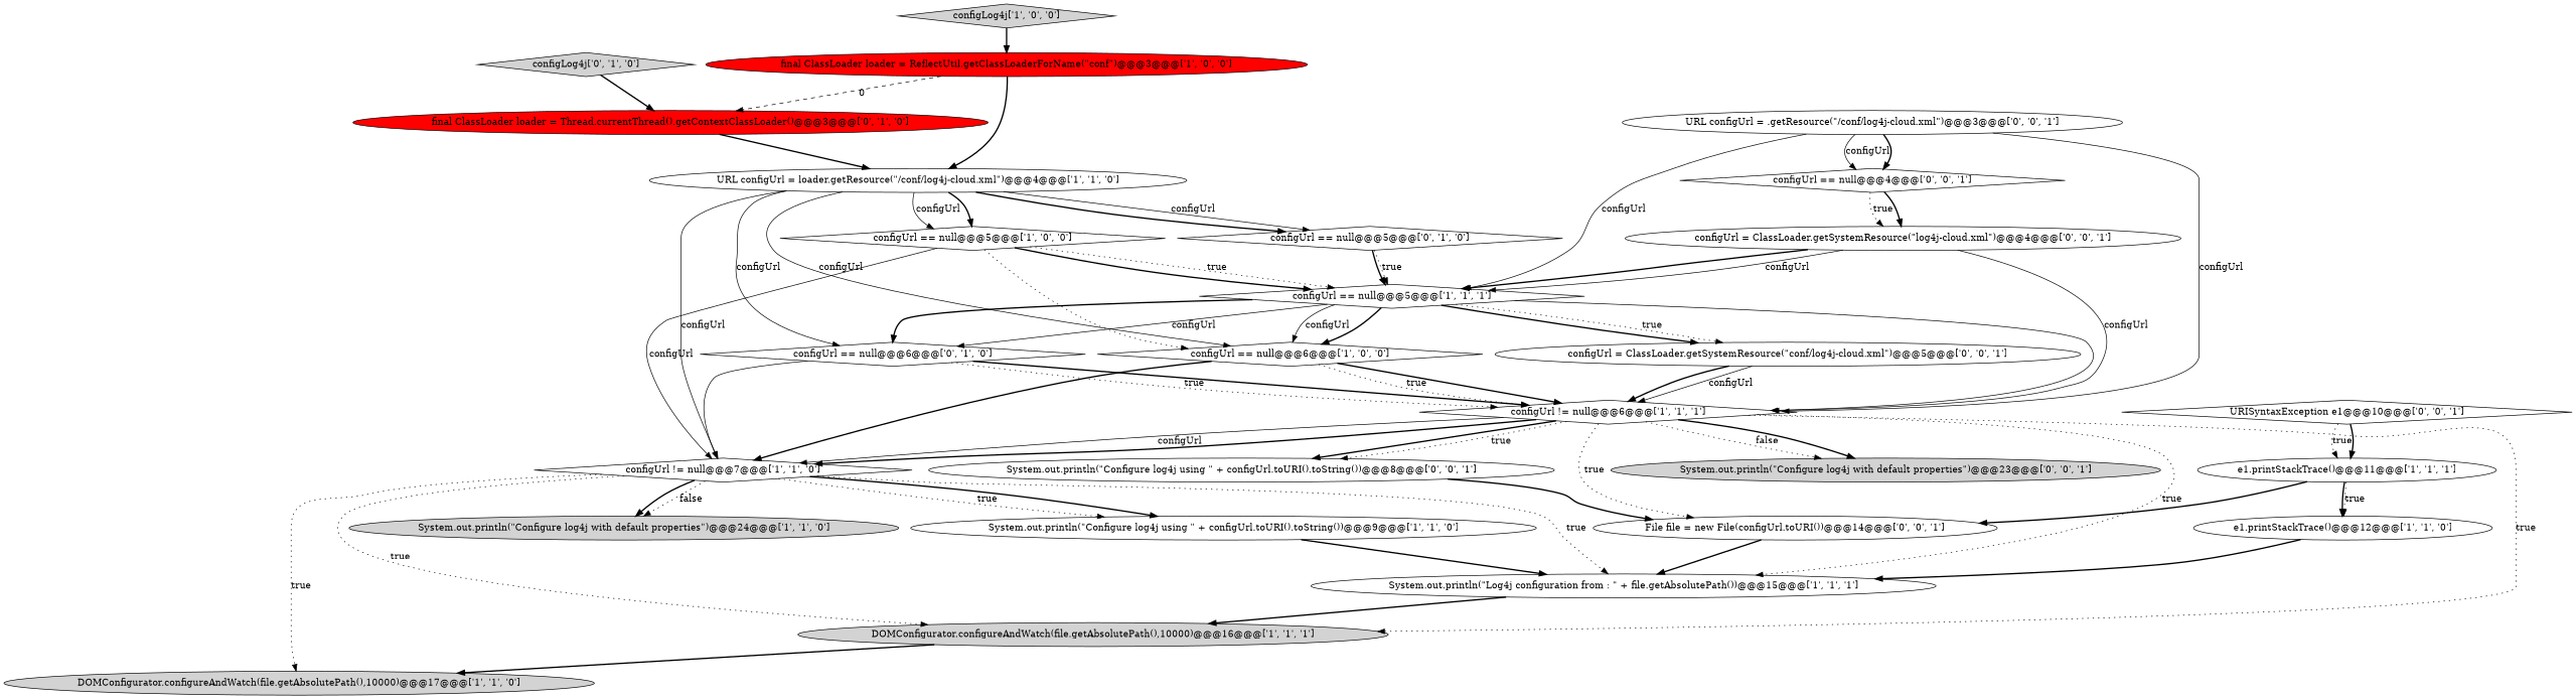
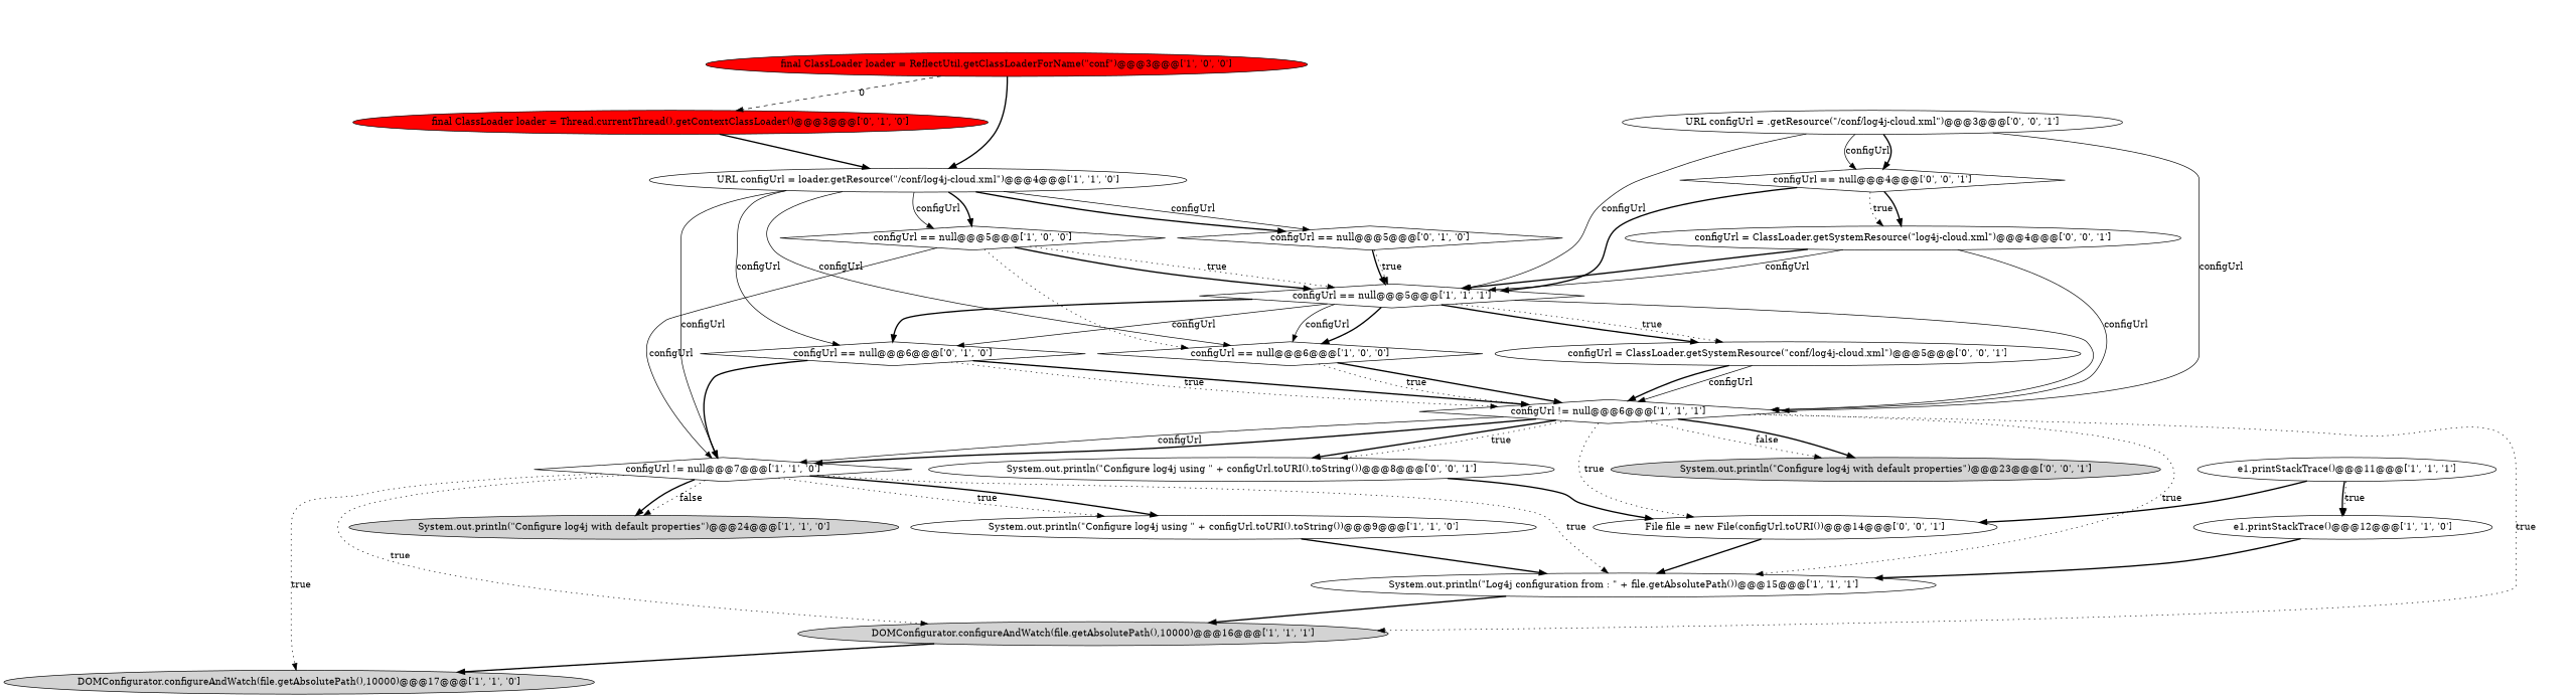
  digraph {
    node [fillcolor=white shape=ellipse style=filled]
    edge [style=bold]
    n1 [fillcolor=lightgray label="System.out.println(\"Configure log4j with default properties\")@@@24@@@['1', '1', '0']"]
    n2 [label="URL configUrl = .getResource(\"/conf/log4j-cloud.xml\")@@@3@@@['0', '0', '1']"]
    n3 [label="configUrl == null@@@5@@@['1', '1', '1']" shape=diamond]
    n4 [label="configUrl != null@@@6@@@['1', '1', '1']" shape=diamond]
    n5 [label="configUrl == null@@@4@@@['0', '0', '1']" shape=diamond]
    n6 [label="configUrl == null@@@6@@@['0', '1', '0']" shape=diamond]
    n7 [label="configUrl == null@@@6@@@['1', '0', '0']" shape=diamond]
    n8 [label="configUrl = ClassLoader.getSystemResource(\"conf/log4j-cloud.xml\")@@@5@@@['0', '0', '1']"]
    n9 [label="System.out.println(\"Log4j configuration from : \" + file.getAbsolutePath())@@@15@@@['1', '1', '1']"]
    n10 [fillcolor=lightgray label="DOMConfigurator.configureAndWatch(file.getAbsolutePath(),10000)@@@16@@@['1', '1', '1']"]
    n11 [label="System.out.println(\"Configure log4j using \" + configUrl.toURI().toString())@@@8@@@['0', '0', '1']"]
    n12 [label="File file = new File(configUrl.toURI())@@@14@@@['0', '0', '1']"]
    n13 [label="configUrl != null@@@7@@@['1', '1', '0']" shape=diamond]
    n14 [fillcolor=lightgray label="System.out.println(\"Configure log4j with default properties\")@@@23@@@['0', '0', '1']"]
    n15 [label="configUrl = ClassLoader.getSystemResource(\"log4j-cloud.xml\")@@@4@@@['0', '0', '1']"]
    n16 [fillcolor=lightgray label="DOMConfigurator.configureAndWatch(file.getAbsolutePath(),10000)@@@17@@@['1', '1', '0']"]
-   n17 [fillcolor=lightgray label="configLog4j['1', '0', '0']" shape=diamond]
    n18 [fillcolor=red label="final ClassLoader loader = ReflectUtil.getClassLoaderForName(\"conf\")@@@3@@@['1', '0', '0']"]
    n19 [label="URL configUrl = loader.getResource(\"/conf/log4j-cloud.xml\")@@@4@@@['1', '1', '0']"]
    n20 [fillcolor=red label="final ClassLoader loader = Thread.currentThread().getContextClassLoader()@@@3@@@['0', '1', '0']"]
    n21 [label="configUrl == null@@@5@@@['0', '1', '0']" shape=diamond]
    n22 [label="configUrl == null@@@5@@@['1', '0', '0']" shape=diamond]
    n23 [label="System.out.println(\"Configure log4j using \" + configUrl.toURI().toString())@@@9@@@['1', '1', '0']"]
-   n24 [label="URISyntaxException e1@@@10@@@['0', '0', '1']" shape=diamond]
    n25 [label="e1.printStackTrace()@@@11@@@['1', '1', '1']"]
    n26 [label="e1.printStackTrace()@@@12@@@['1', '1', '0']"]
-   n27 [fillcolor=lightgray label="configLog4j['0', '1', '0']" shape=diamond]
    n2 -> n3 [label=configUrl style=solid]
    n2 -> n4 [label=configUrl style=solid]
    n2 -> n5 [label=configUrl style=solid]
    n2 -> n5
    n3 -> n4 [style=solid]
    n3 -> n6
    n3 -> n6 [label=configUrl style=solid]
    n3 -> n7
    n3 -> n7 [label=configUrl style=solid]
    n3 -> n8
    n3 -> n8 [label=true style=dotted]
    n4 -> n9 [label=true style=dotted]
    n4 -> n10 [label=true style=dotted]
    n4 -> n11
    n4 -> n11 [label=true style=dotted]
    n4 -> n12 [label=true style=dotted]
    n4 -> n13 [label=configUrl style=solid]
    n4 -> n13
    n4 -> n14 [label=false style=dotted]
    n4 -> n14
+   n5 -> n3
    n5 -> n15 [label=true style=dotted]
    n5 -> n15
    n6 -> n4
    n6 -> n4 [label=true style=dotted]
-   n6 -> n13 [style=solid]
+   n6 -> n13
    n7 -> n4
    n7 -> n4 [label=true style=dotted]
-   n7 -> n13
    n8 -> n4 [label=configUrl style=solid]
    n8 -> n4
    n9 -> n10
    n10 -> n16
    n11 -> n12
    n12 -> n9
    n13 -> n1 [label=false style=dotted]
    n13 -> n1
    n13 -> n9 [label=true style=dotted]
    n13 -> n10 [label=true style=dotted]
    n13 -> n16 [label=true style=dotted]
    n13 -> n23
    n13 -> n23 [label=true style=dotted]
    n15 -> n3 [label=configUrl style=solid]
    n15 -> n3
    n15 -> n4 [label=configUrl style=solid]
-   n17 -> n18
    n18 -> n19
    n18 -> n20 [label=0 style=dashed]
    n19 -> n6 [label=configUrl style=solid]
    n19 -> n7 [label=configUrl style=solid]
    n19 -> n13 [label=configUrl style=solid]
    n19 -> n21 [label=configUrl style=solid]
    n19 -> n21
    n19 -> n22
    n19 -> n22 [label=configUrl style=solid]
    n20 -> n19
    n21 -> n3 [label=true style=dotted]
    n21 -> n3
    n22 -> n3 [label=true style=dotted]
    n22 -> n3
    n22 -> n7 [style=dotted]
    n22 -> n13 [label=configUrl style=solid]
    n23 -> n9
-   n24 -> n25 [label=true style=dotted]
-   n24 -> n25
    n25 -> n12
    n25 -> n26
    n25 -> n26 [label=true style=dotted]
    n26 -> n9
-   n27 -> n20
  }
